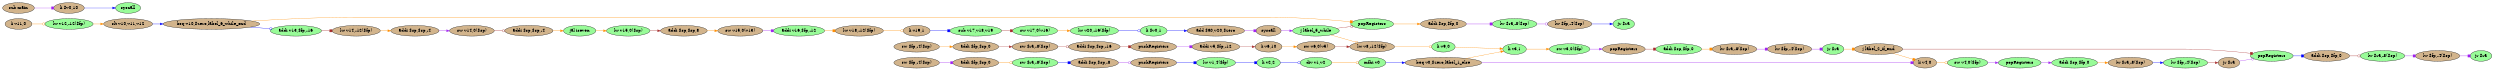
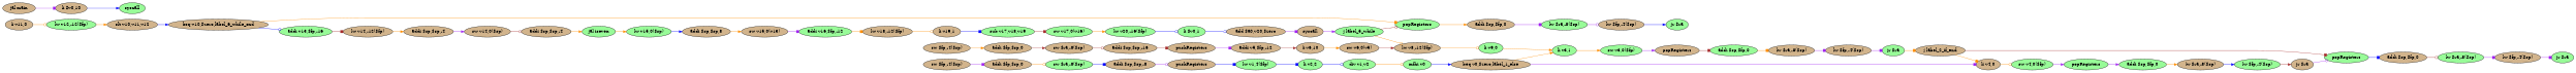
  digraph {
    rankdir=LR
    node [fillcolor=tan style=filled]
    edge [arrowhead=normal color=darkorange]
    n1 [fillcolor=palegreen label="lw v1,4($fp)"]
    n2 [fillcolor=palegreen label="li v2,2"]
    n3 [fillcolor=palegreen label="div v1,v2"]
    n4 [fillcolor=palegreen label="sw v4,0($fp)"]
    n5 [fillcolor=palegreen label=popRegisters]
    n6 [fillcolor=palegreen label="addi $sp,$fp,0"]
    n7 [fillcolor=palegreen label=syscall]
    n8 [fillcolor=palegreen label="addi v16,$fp,-12"]
    n9 [label="lw v18,-12($fp)"]
    n10 [label="li v19,1"]
    n11 [label="lw $ra,-8($sp)"]
    n12 [fillcolor=palegreen label="lw $fp,-4($sp)"]
    n13 [label="jr $ra"]
    n14 [fillcolor=palegreen label=popRegisters]
    n15 [fillcolor=palegreen label="li v3,1"]
    n16 [fillcolor=palegreen label="sw v3,0($fp)"]
    n17 [label=popRegisters]
    n18 [fillcolor=palegreen label="li $v0,1"]
    n19 [label="add $a0,v20,$zero"]
    n20 [label=syscall]
    n21 [label="sw $fp,-4($sp)"]
    n22 [label="addi $fp,$sp,0"]
    n23 [label="sw $ra,-8($sp)"]
    n24 [label="addi $sp,$sp,-16"]
    n25 [label="addi $sp,$fp,0"]
    n26 [fillcolor=palegreen label="lw v20,-16($fp)"]
    n27 [label="addi $sp,$fp,0"]
    n28 [fillcolor=palegreen label="lw $ra,-8($sp)"]
    n29 [label="lw $fp,-4($sp)"]
    n30 [fillcolor=palegreen label="addi v13,$fp,-16"]
    n31 [label="lw v14,-12($fp)"]
    n32 [label="addi $sp,$sp,-4"]
    n33 [fillcolor=palegreen label="sw v17,0(v16)"]
-   n34 [label="sub main"]
+   n34 [label="jal main"]
    n35 [label="li $v0,10"]
    n36 [label=pushRegisters]
    n37 [label="sw v14,0($sp)"]
    n38 [label="addi $sp,$sp,-4"]
    n39 [fillcolor=palegreen label="jal iseven"]
    n40 [fillcolor=palegreen label="j label_5_while"]
    n41 [fillcolor=palegreen label=popRegisters]
    n42 [label="lw v8,-12($fp)"]
    n43 [fillcolor=palegreen label="li v9,0"]
    n44 [label="beq v10,$zero,label_6_while_end"]
    n45 [label="slt v10,v11,v12"]
    n46 [fillcolor=palegreen label="lw v15,0($sp)"]
    n47 [label="addi $sp,$sp,8"]
    n48 [label="lw $ra,-8($sp)"]
    n49 [label="lw $fp,-4($sp)"]
    n50 [fillcolor=palegreen label="jr $ra"]
    n51 [label="j label_2_if_end"]
    n52 [label="li v4,0"]
    n53 [label="addi $sp,$sp,-8"]
    n54 [label="addi $fp,$sp,0"]
    n55 [fillcolor=palegreen label="sw $ra,-8($sp)"]
    n56 [label="sw v15,0(v13)"]
    n57 [fillcolor=palegreen label="lw $ra,-8($sp)"]
    n58 [label="lw $fp,-4($sp)"]
    n59 [fillcolor=palegreen label="jr $ra"]
    n60 [label="li v11,0"]
    n61 [fillcolor=palegreen label="lw v12,-12($fp)"]
    n62 [fillcolor=palegreen label="addi $sp,$fp,0"]
    n63 [label="li v6,10"]
    n64 [label="sw v6,0(v5)"]
    n65 [fillcolor=palegreen label="mfhi v0"]
    n66 [label="beq v0,$zero,label_1_else"]
    n67 [fillcolor=palegreen label="sub v17,v18,v19"]
    n68 [label=pushRegisters]
    n69 [label="addi v5,$fp,-12"]
    n70 [fillcolor=palegreen label="jr $ra"]
    n71 [label="sw $fp,-4($sp)"]
    n1 -> n2 [arrowhead=box color=blue]
    n2 -> n3 [arrowhead=odot color=blue]
    n3 -> n65 [arrowhead=odot]
    n4 -> n5 [color=purple]
    n5 -> n6 [color=purple]
    n6 -> n11
    n8 -> n9 [arrowhead=box]
    n9 -> n10 [arrowhead=odot]
    n10 -> n67 [arrowhead=box color=blue]
    n11 -> n12 [color=blue]
    n12 -> n13 [color=brown]
    n13 -> n14 [arrowhead=odot color=purple]
    n14 -> n25 [arrowhead=box color=blue]
    n15 -> n16
    n16 -> n17 [color=purple]
    n17 -> n62 [arrowhead=box color=brown]
-   n18 -> n19 [color=blue]
+   n18 -> n19 [arrowhead=odot color=blue]
    n19 -> n20 [arrowhead=box color=purple]
    n20 -> n40 [color=purple]
    n21 -> n22
    n22 -> n23 [color=brown]
    n23 -> n24 [arrowhead=odot color=brown]
    n24 -> n68 [arrowhead=box color=brown]
    n25 -> n57 [arrowhead=odot color=brown]
    n26 -> n18 [arrowhead=odot color=blue]
    n27 -> n28 [arrowhead=box color=purple]
    n28 -> n29 [arrowhead=odot color=purple]
    n29 -> n70 [color=blue]
    n30 -> n31 [arrowhead=box color=brown]
    n31 -> n32
    n32 -> n37 [color=purple]
    n33 -> n26
    n34 -> n35 [arrowhead=box color=purple]
    n35 -> n7 [color=blue]
    n36 -> n1 [arrowhead=box color=blue]
    n37 -> n38 [arrowhead=odot color=brown]
    n38 -> n39
    n39 -> n46
    n40 -> n41 [arrowhead=odot color=brown]
    n40 -> n42 [arrowhead=odot]
    n41 -> n27
    n42 -> n43 [arrowhead=odot]
    n43 -> n15
    n44 -> n30 [arrowhead=odot color=blue]
    n44 -> n41 [arrowhead=box]
    n45 -> n44 [color=blue]
-   n46 -> n47 [color=brown]
+   n46 -> n47 [color=blue]
    n47 -> n56
    n48 -> n49 [arrowhead=box color=purple]
    n49 -> n50 [arrowhead=box color=purple]
    n50 -> n51 [arrowhead=box]
    n51 -> n14 [arrowhead=box color=brown]
    n51 -> n52 [arrowhead=box]
    n52 -> n4 [arrowhead=odot]
    n53 -> n36 [arrowhead=odot color=purple]
    n54 -> n55 [arrowhead=odot]
    n55 -> n53 [arrowhead=box color=blue]
    n56 -> n8 [arrowhead=box color=purple]
    n57 -> n58 [arrowhead=box color=purple]
    n58 -> n59 [arrowhead=box color=purple]
    n60 -> n61 [arrowhead=odot]
    n61 -> n45
    n62 -> n48 [arrowhead=box]
    n63 -> n64
    n64 -> n42 [color=brown]
    n65 -> n66 [color=blue]
    n66 -> n15
    n66 -> n52 [arrowhead=box color=purple]
    n67 -> n33 [arrowhead=box color=brown]
    n68 -> n69 [arrowhead=box color=purple]
    n69 -> n63 [color=brown]
    n71 -> n54 [arrowhead=box color=purple]
  }
